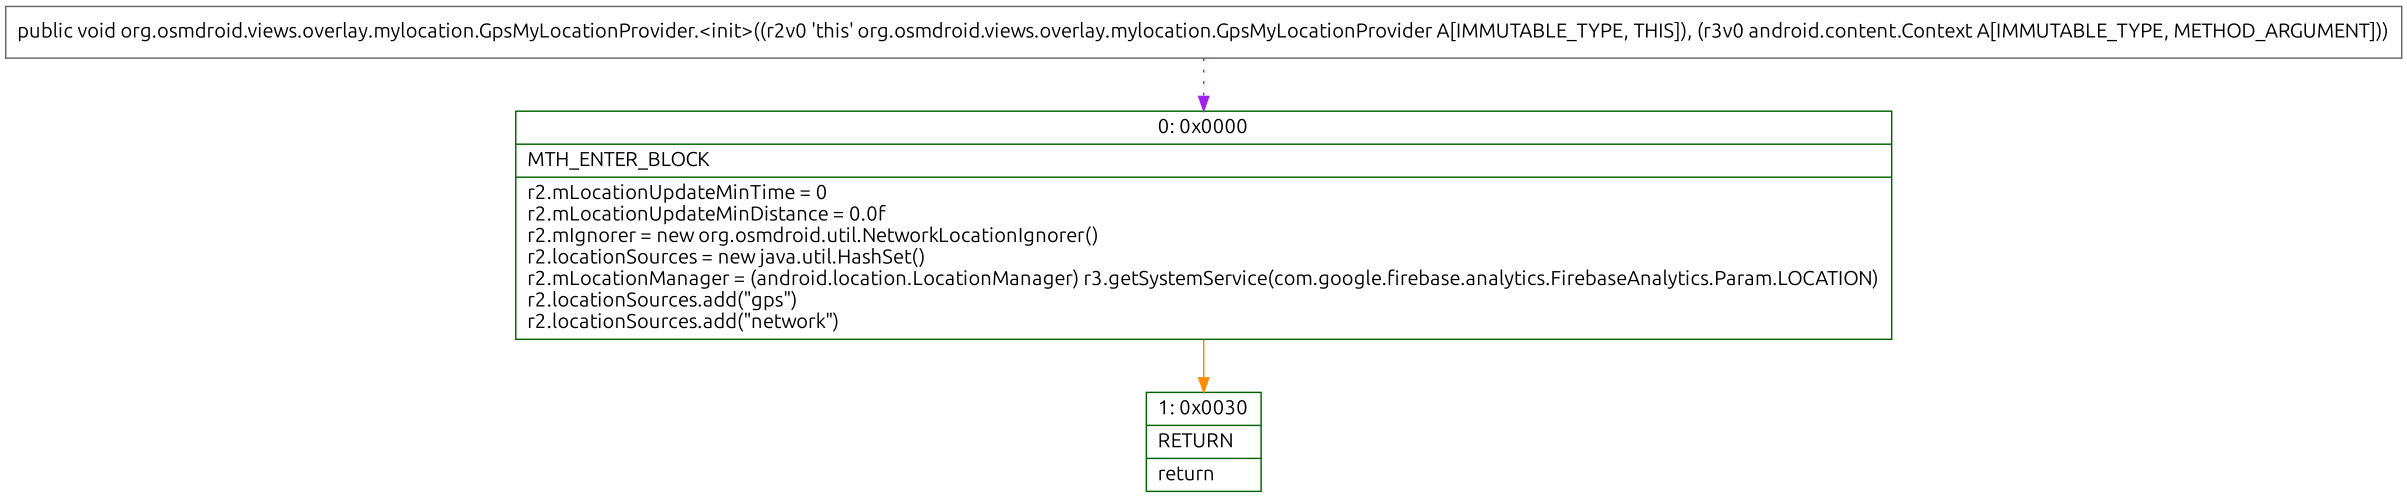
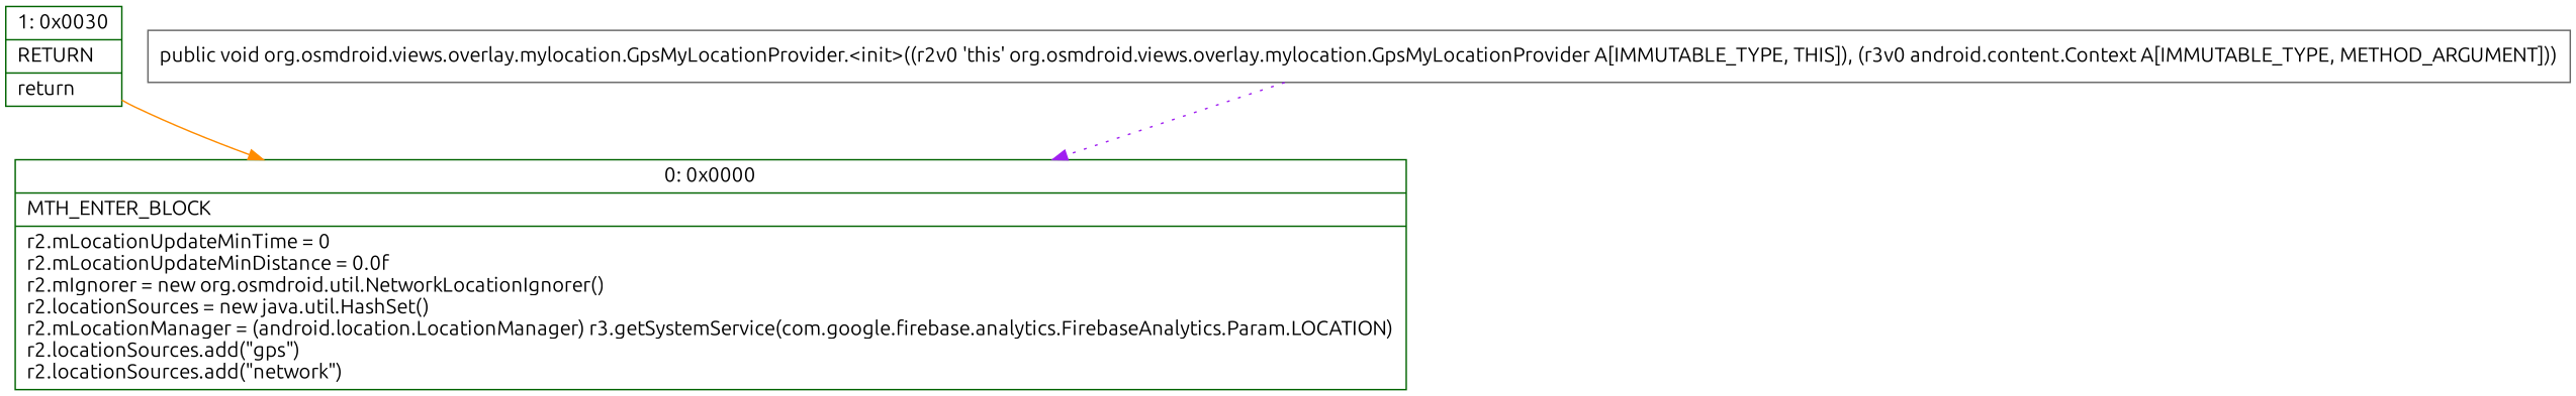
  digraph {
    fontname=Ubuntu
    node [shape=record color=darkgreen fontname=Ubuntu]
    edge [fontname=Ubuntu]
    n1 [label="{0\:\ 0x0000|MTH_ENTER_BLOCK\l|r2.mLocationUpdateMinTime = 0\lr2.mLocationUpdateMinDistance = 0.0f\lr2.mIgnorer = new org.osmdroid.util.NetworkLocationIgnorer()\lr2.locationSources = new java.util.HashSet()\lr2.mLocationManager = (android.location.LocationManager) r3.getSystemService(com.google.firebase.analytics.FirebaseAnalytics.Param.LOCATION)\lr2.locationSources.add(\"gps\")\lr2.locationSources.add(\"network\")\l}"]
    n2 [label="{1\:\ 0x0030|RETURN\l|return\l}"]
    n3 [label="{public void org.osmdroid.views.overlay.mylocation.GpsMyLocationProvider.\<init\>((r2v0 'this' org.osmdroid.views.overlay.mylocation.GpsMyLocationProvider A[IMMUTABLE_TYPE, THIS]), (r3v0 android.content.Context A[IMMUTABLE_TYPE, METHOD_ARGUMENT])) }" color=gray40]
-   n1 -> n2 [color=darkorange style=solid]
+   n2 -> n1 [color=darkorange style=solid]
    n3 -> n1 [color=purple style=dotted]
  }
